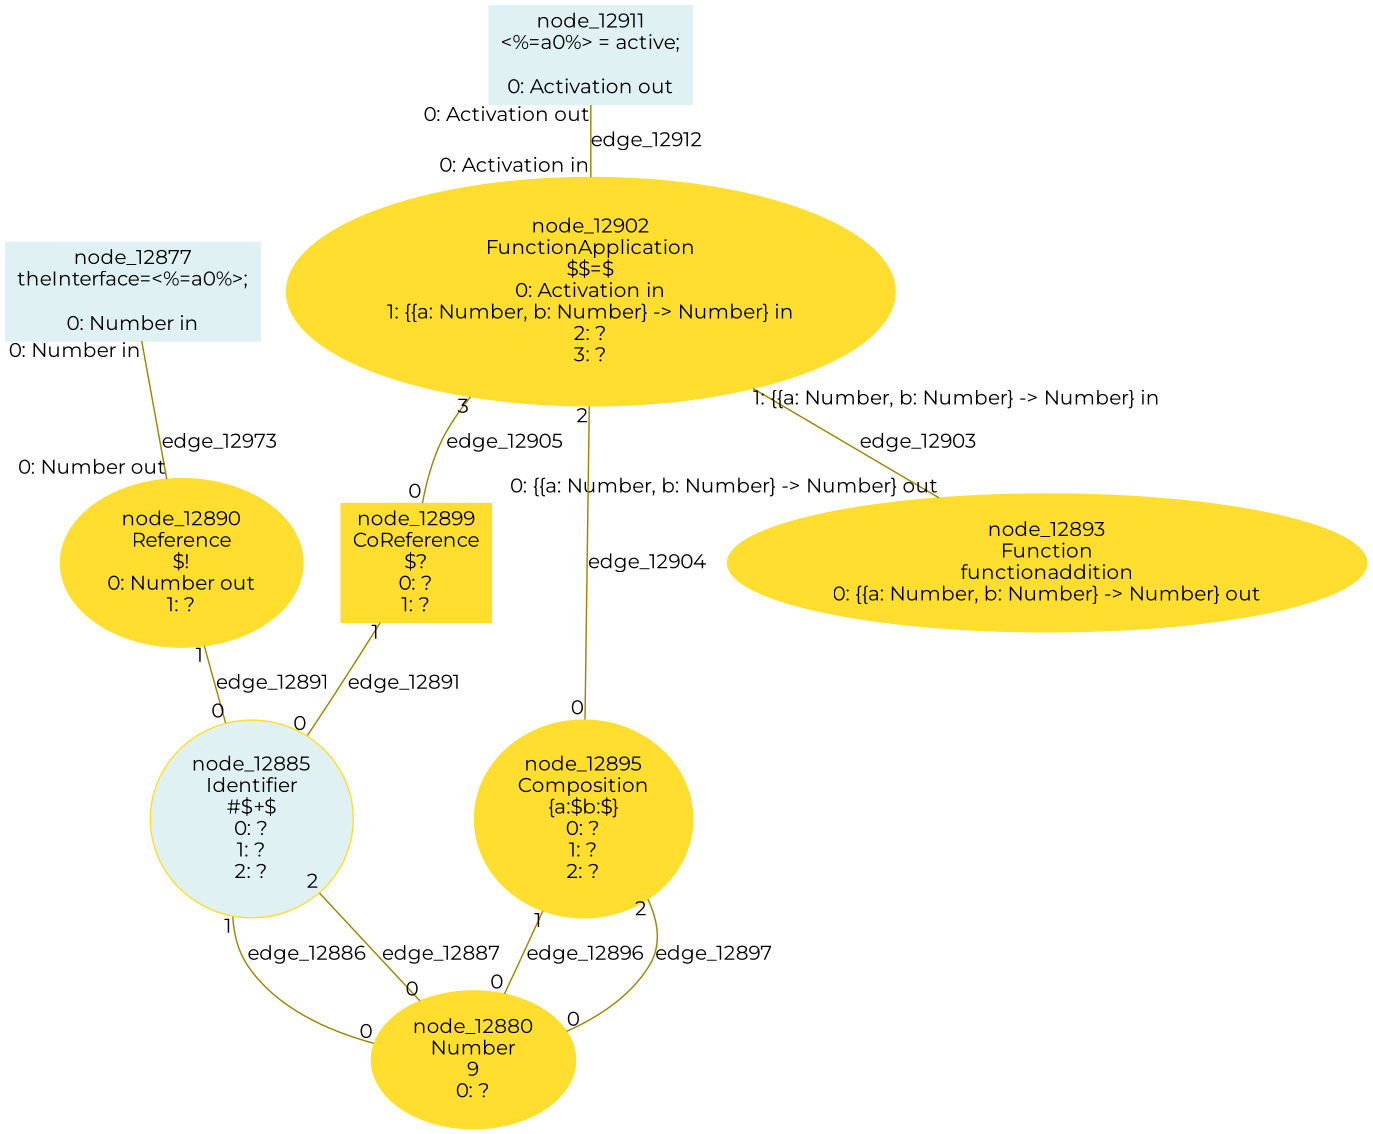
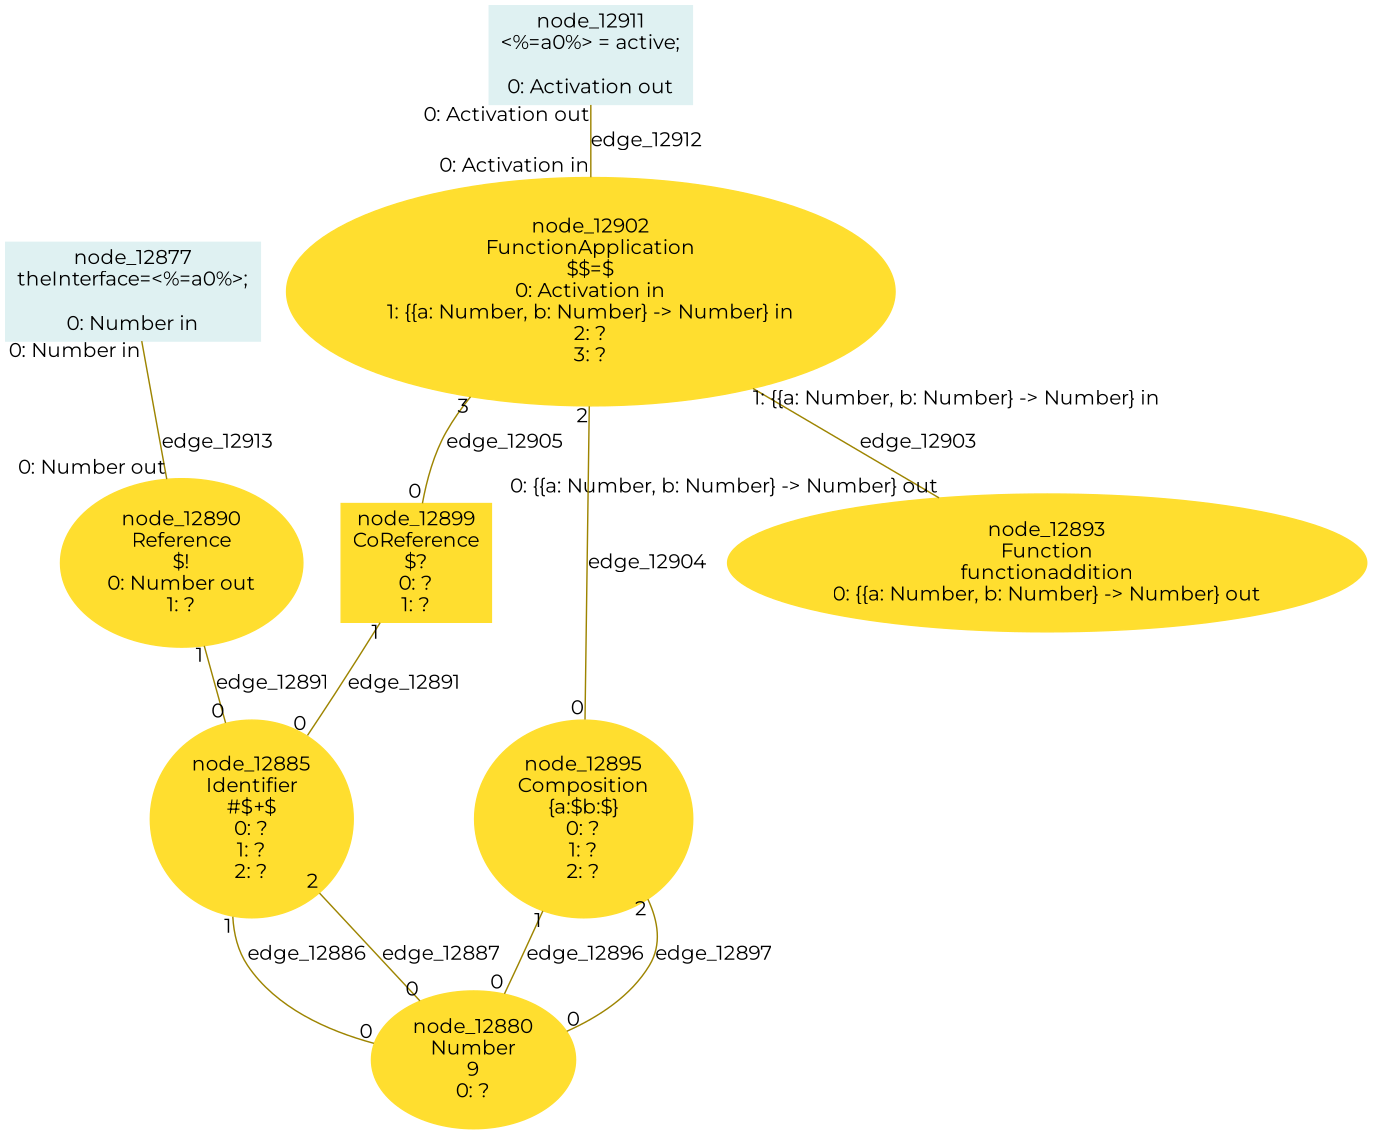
  digraph {
    fontname=Montserrat
    node [color="#ffde2f" fontname=Montserrat shape=ellipse style=filled]
    edge [arrowHead=none arrowsize=1 color="#9d8400" dir=none fontname=Montserrat headlabel=0 taillabel=1]
    n1 [color="#dff1f2" label="node_12877\ntheInterface=<%=a0%>;\n\n0: Number in" shape=box]
    n2 [label="node_12890\nReference\n$!\n0: Number out\n1: ?"]
-   n3 [label="node_12885\nIdentifier\n#$+$\n0: ?\n1: ?\n2: ?" fillcolor="#dff1f2"]
+   n3 [label="node_12885\nIdentifier\n#$+$\n0: ?\n1: ?\n2: ?"]
    n4 [label="node_12880\nNumber\n9\n0: ?"]
    n5 [label="node_12893\nFunction\nfunctionaddition\n0: {{a: Number, b: Number} -> Number} out"]
    n6 [label="node_12895\nComposition\n{a:$b:$}\n0: ?\n1: ?\n2: ?"]
    n7 [label="node_12899\nCoReference\n$?\n0: ?\n1: ?" shape=box]
    n8 [label="node_12902\nFunctionApplication\n$$=$\n0: Activation in\n1: {{a: Number, b: Number} -> Number} in\n2: ?\n3: ?"]
    n9 [color="#dff1f2" label="node_12911\n<%=a0%> = active;\n\n0: Activation out" shape=box]
-   n1 -> n2 [headlabel="0: Number out" label=edge_12973 taillabel="0: Number in"]
+   n1 -> n2 [headlabel="0: Number out" label=edge_12913 taillabel="0: Number in"]
    n2 -> n3 [label=edge_12891]
    n3 -> n4 [label=edge_12886]
    n3 -> n4 [label=edge_12887 taillabel=2]
    n6 -> n4 [label=edge_12896]
    n6 -> n4 [label=edge_12897 taillabel=2]
    n7 -> n3 [label=edge_12891]
    n8 -> n5 [headlabel="0: {{a: Number, b: Number} -> Number} out" label=edge_12903 taillabel="1: {{a: Number, b: Number} -> Number} in"]
    n8 -> n6 [label=edge_12904 taillabel=2]
    n8 -> n7 [label=edge_12905 taillabel=3]
    n9 -> n8 [headlabel="0: Activation in" label=edge_12912 taillabel="0: Activation out"]
  }
